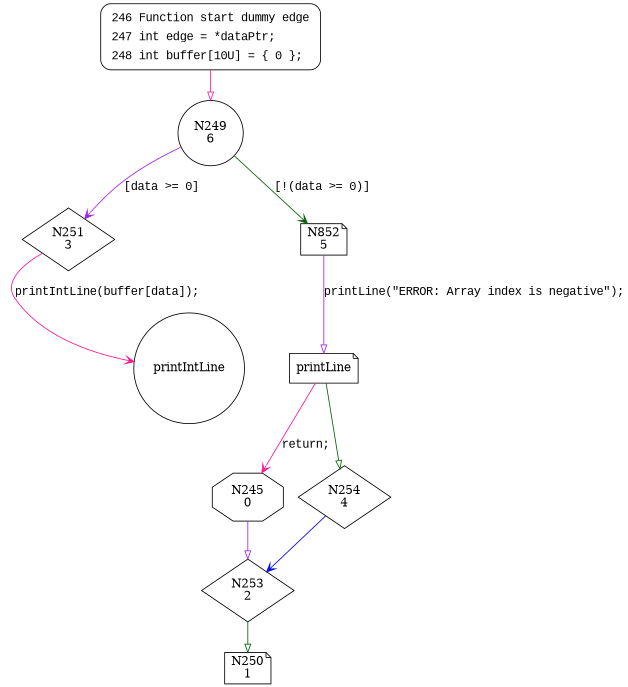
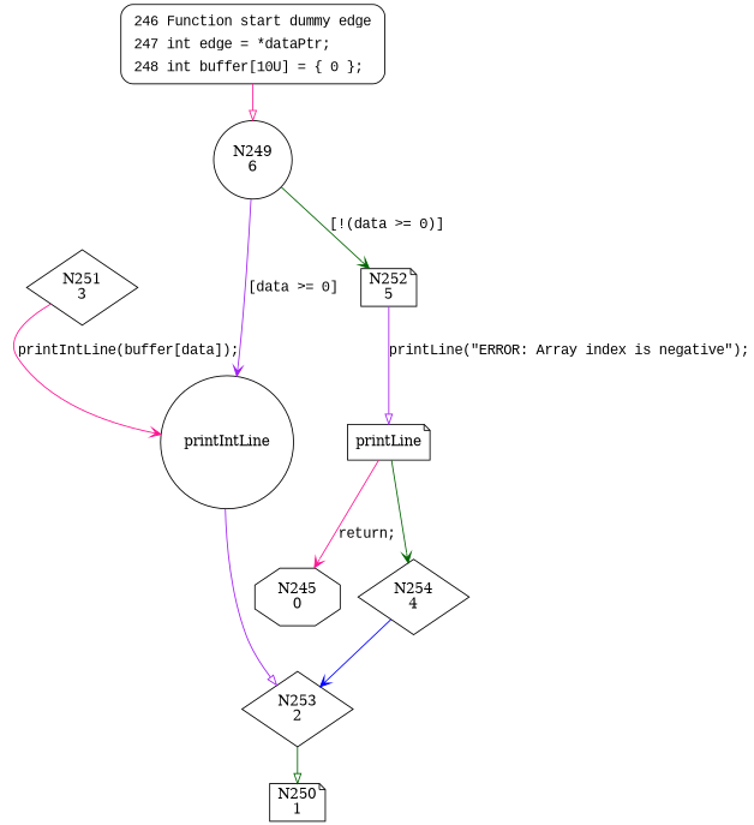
  digraph {
    node [shape=diamond]
    edge [arrowhead=vee color=purple fontname="Courier New"]
    n1 [label="N249\n6" shape=circle]
    n2 [label="N251\n3"]
-   n3 [label="N852\n5" shape=note]
+   n3 [label="N252\n5" shape=note]
    n4 [label=printIntLine shape=circle]
    n5 [label=printLine shape=note]
    n6 [label="N253\n2"]
    n7 [label="N254\n4"]
    n8 [label="N245\n0" shape=octagon]
    n9 [label="N250\n1" shape=note]
    n10 [fillcolor=white fontname="Courier New" label=<<table border="0" cellborder="0" cellpadding="3" bgcolor="white"><tr><td align="right">246</td><td align="left">Function start dummy edge</td></tr><tr><td align="right">247</td><td align="left">int edge = *dataPtr;</td></tr><tr><td align="right">248</td><td align="left">int buffer[10U] = &#123; 0 &#125;;</td></tr></table>> penwidth=1 shape=Mrecord style="filled,bold"]
-   n1 -> n2 [label="[data >= 0]"]
+   n1 -> n4 [label="[data >= 0]"]
    n1 -> n3 [color=darkgreen label="[!(data >= 0)]"]
    n2 -> n4 [color=deeppink label="printIntLine(buffer[data]);"]
    n3 -> n5 [arrowhead=onormal label="printLine(\"ERROR: Array index is negative\");"]
-   n8 -> n6 [arrowhead=onormal]
-   n5 -> n7 [arrowhead=onormal color=darkgreen]
+   n4 -> n6 [arrowhead=onormal]
+   n5 -> n7 [color=darkgreen]
    n5 -> n8 [color=deeppink label="return;"]
    n6 -> n9 [arrowhead=onormal color=darkgreen]
    n7 -> n6 [color=blue]
    n10 -> n1 [arrowhead=onormal color=deeppink fontname=""]
  }
